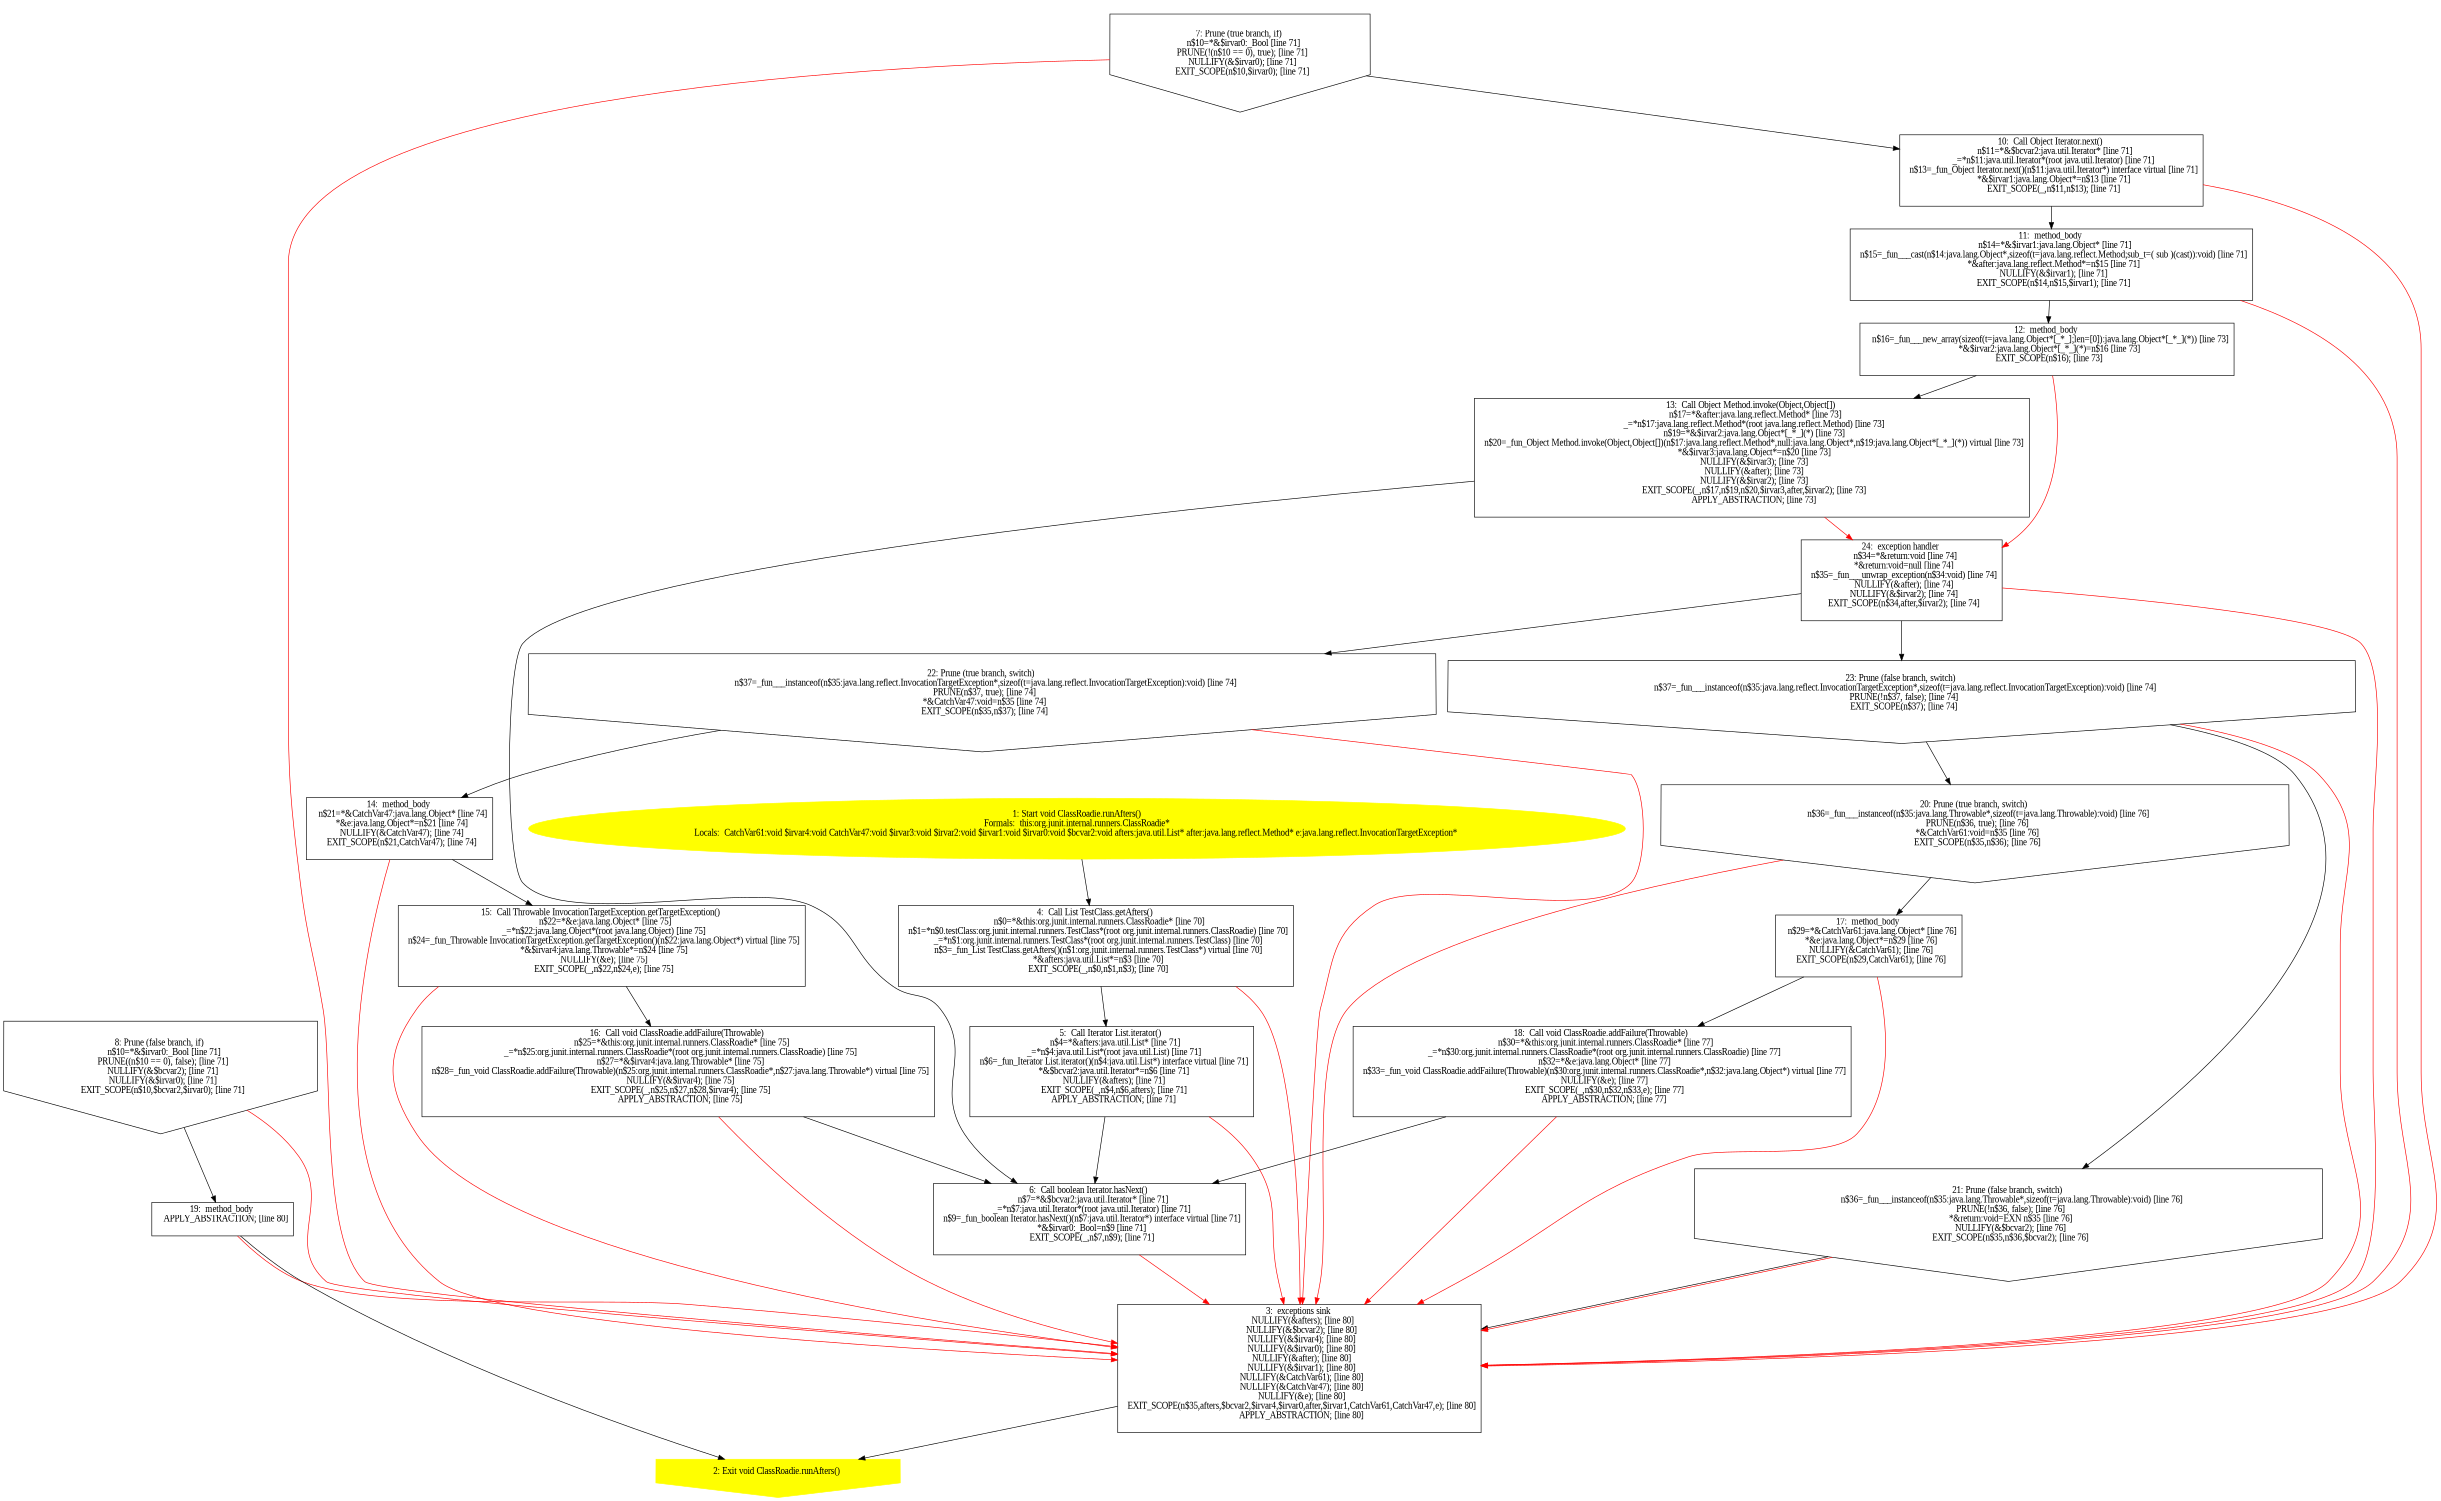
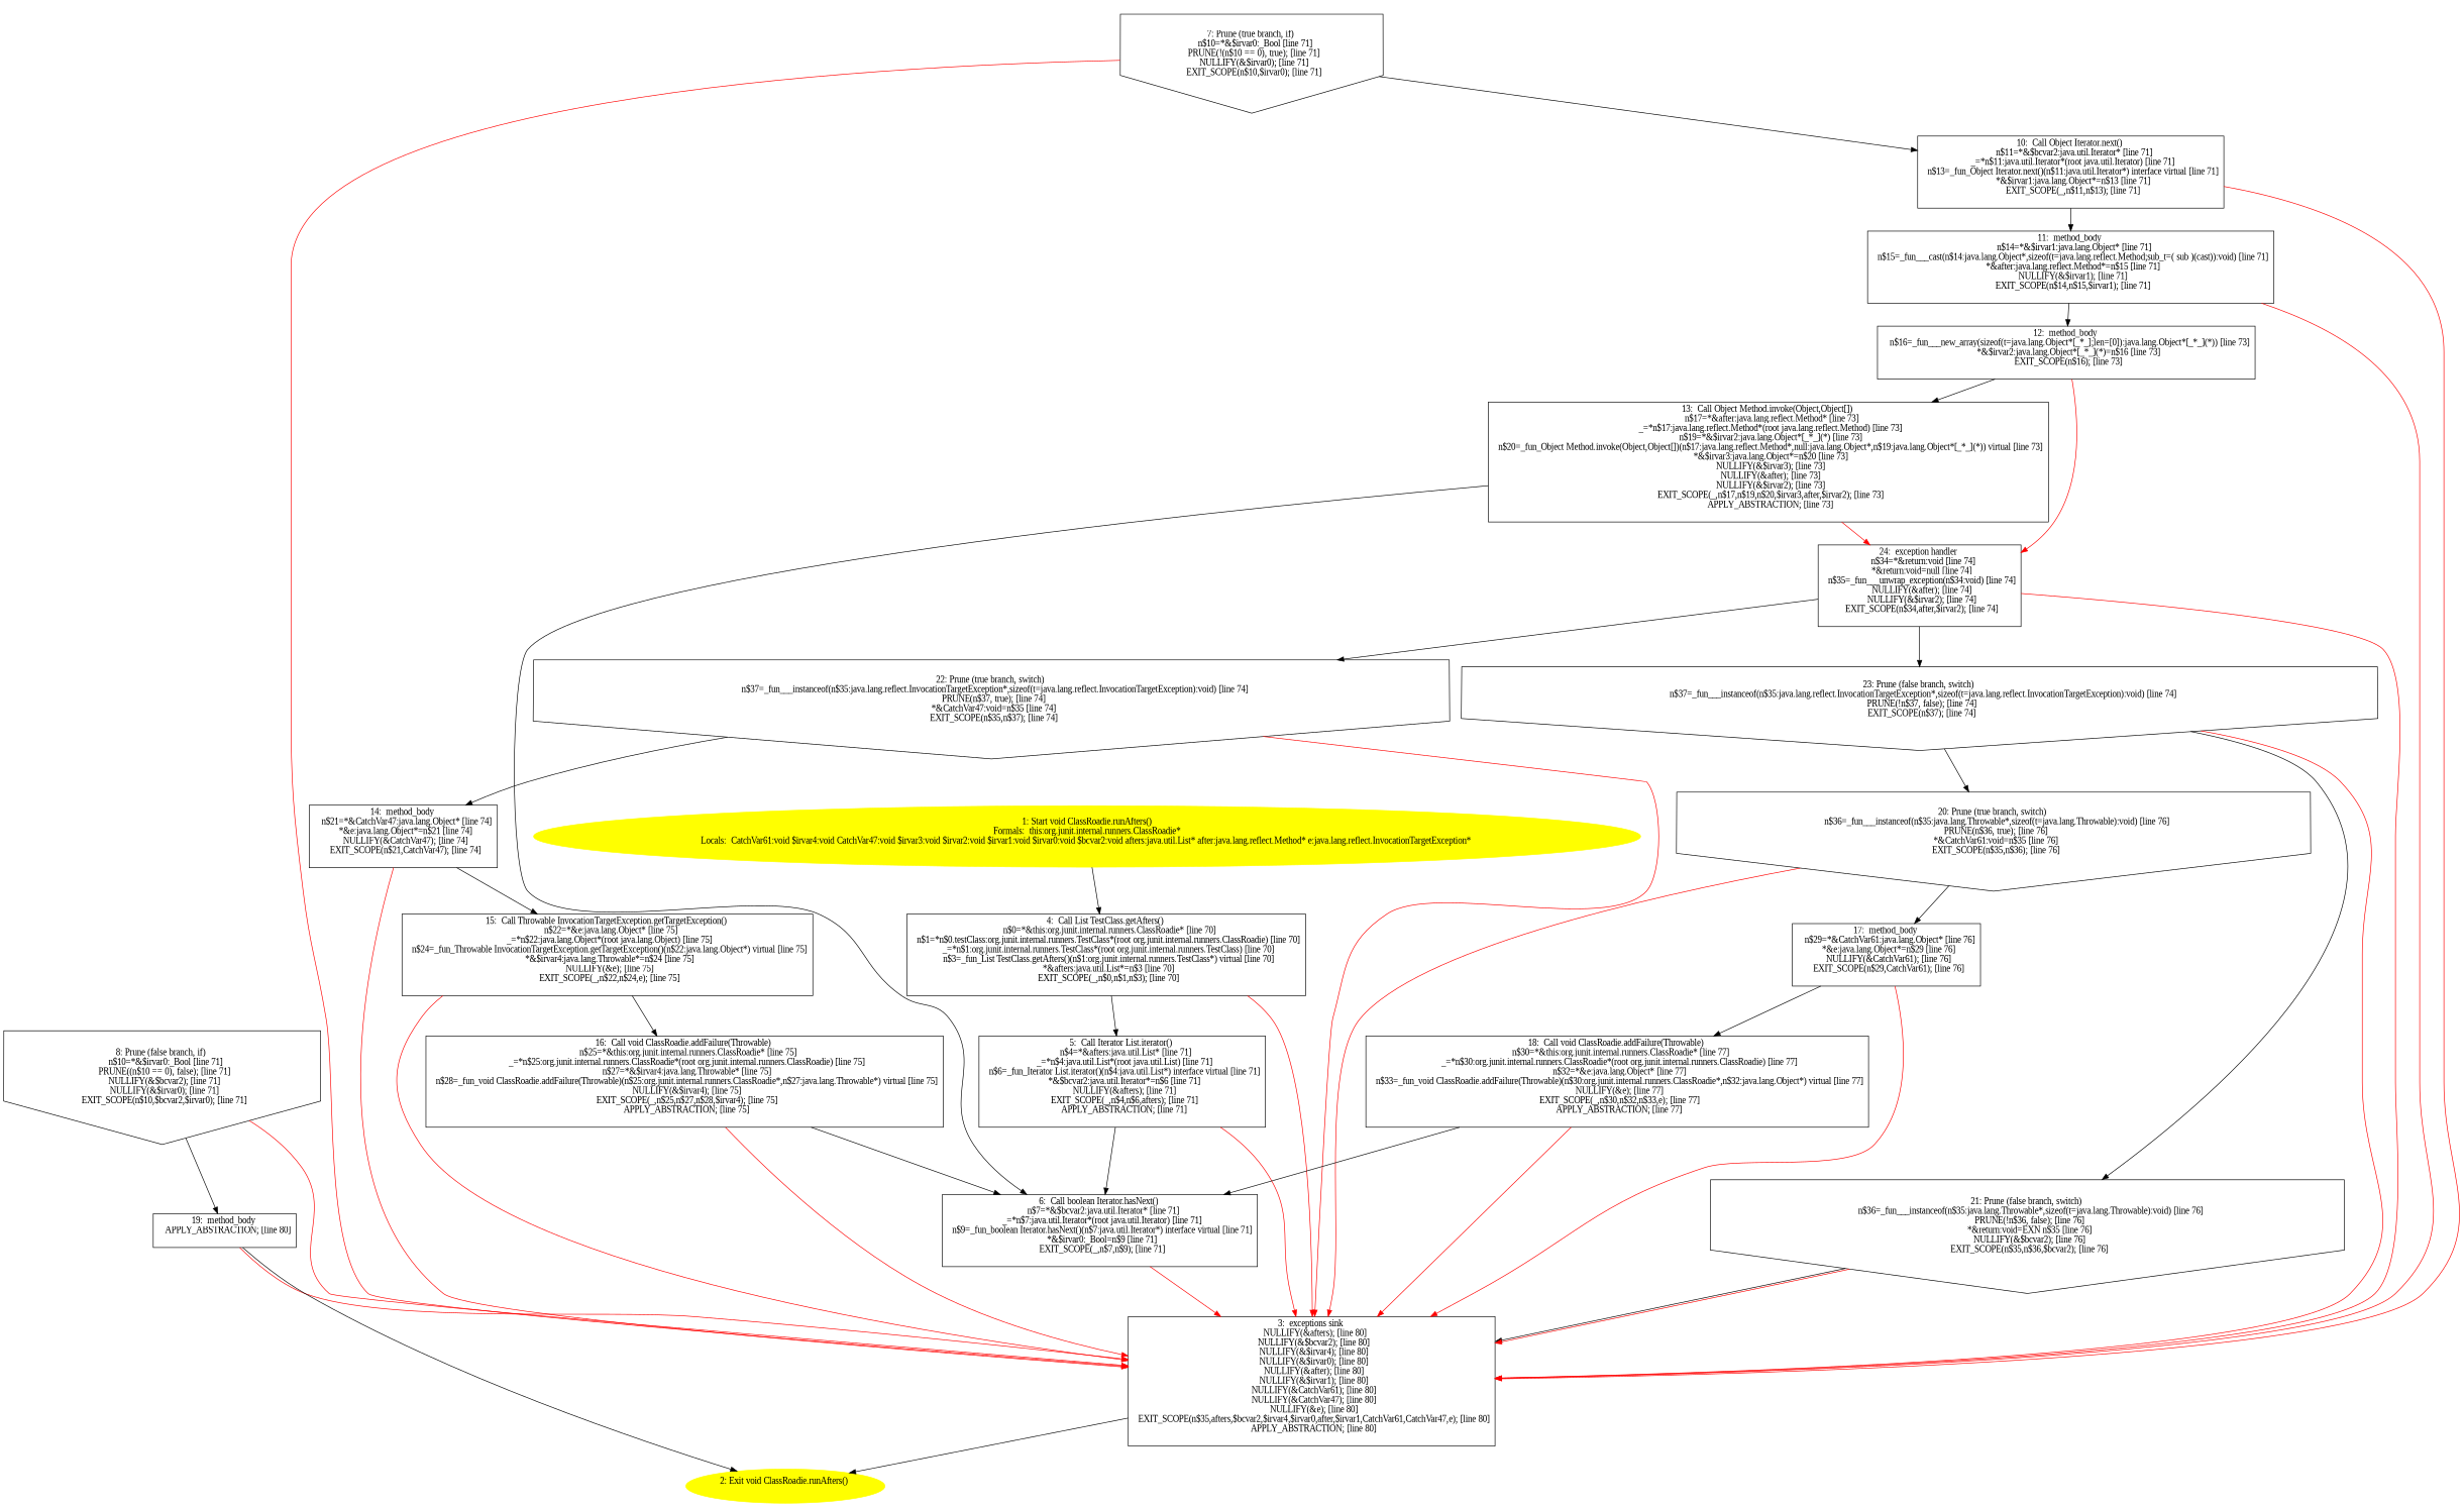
  digraph {
    fontname="Liberation Serif"
    node [fontname="Liberation Serif" shape=box]
    edge [fontname="Liberation Serif"]
    n1 [color=yellow label="1: Start void ClassRoadie.runAfters()\nFormals:  this:org.junit.internal.runners.ClassRoadie*\nLocals:  CatchVar61:void $irvar4:void CatchVar47:void $irvar3:void $irvar2:void $irvar1:void $irvar0:void $bcvar2:void afters:java.util.List* after:java.lang.reflect.Method* e:java.lang.reflect.InvocationTargetException* \n  " style=filled shape=""]
    n2 [label="4:  Call List TestClass.getAfters() \n   n$0=*&this:org.junit.internal.runners.ClassRoadie* [line 70]\n  n$1=*n$0.testClass:org.junit.internal.runners.TestClass*(root org.junit.internal.runners.ClassRoadie) [line 70]\n  _=*n$1:org.junit.internal.runners.TestClass*(root org.junit.internal.runners.TestClass) [line 70]\n  n$3=_fun_List TestClass.getAfters()(n$1:org.junit.internal.runners.TestClass*) virtual [line 70]\n  *&afters:java.util.List*=n$3 [line 70]\n  EXIT_SCOPE(_,n$0,n$1,n$3); [line 70]\n "]
    n3 [label="3:  exceptions sink \n   NULLIFY(&afters); [line 80]\n  NULLIFY(&$bcvar2); [line 80]\n  NULLIFY(&$irvar4); [line 80]\n  NULLIFY(&$irvar0); [line 80]\n  NULLIFY(&after); [line 80]\n  NULLIFY(&$irvar1); [line 80]\n  NULLIFY(&CatchVar61); [line 80]\n  NULLIFY(&CatchVar47); [line 80]\n  NULLIFY(&e); [line 80]\n  EXIT_SCOPE(n$35,afters,$bcvar2,$irvar4,$irvar0,after,$irvar1,CatchVar61,CatchVar47,e); [line 80]\n  APPLY_ABSTRACTION; [line 80]\n "]
    n4 [label="5:  Call Iterator List.iterator() \n   n$4=*&afters:java.util.List* [line 71]\n  _=*n$4:java.util.List*(root java.util.List) [line 71]\n  n$6=_fun_Iterator List.iterator()(n$4:java.util.List*) interface virtual [line 71]\n  *&$bcvar2:java.util.Iterator*=n$6 [line 71]\n  NULLIFY(&afters); [line 71]\n  EXIT_SCOPE(_,n$4,n$6,afters); [line 71]\n  APPLY_ABSTRACTION; [line 71]\n "]
-   n5 [color=yellow label="2: Exit void ClassRoadie.runAfters() \n  " style=filled shape=invhouse]
+   n5 [color=yellow label="2: Exit void ClassRoadie.runAfters() \n  " style=filled shape=""]
    n6 [label="6:  Call boolean Iterator.hasNext() \n   n$7=*&$bcvar2:java.util.Iterator* [line 71]\n  _=*n$7:java.util.Iterator*(root java.util.Iterator) [line 71]\n  n$9=_fun_boolean Iterator.hasNext()(n$7:java.util.Iterator*) interface virtual [line 71]\n  *&$irvar0:_Bool=n$9 [line 71]\n  EXIT_SCOPE(_,n$7,n$9); [line 71]\n "]
    n7 [label="7: Prune (true branch, if) \n   n$10=*&$irvar0:_Bool [line 71]\n  PRUNE(!(n$10 == 0), true); [line 71]\n  NULLIFY(&$irvar0); [line 71]\n  EXIT_SCOPE(n$10,$irvar0); [line 71]\n " shape=invhouse]
    n8 [label="10:  Call Object Iterator.next() \n   n$11=*&$bcvar2:java.util.Iterator* [line 71]\n  _=*n$11:java.util.Iterator*(root java.util.Iterator) [line 71]\n  n$13=_fun_Object Iterator.next()(n$11:java.util.Iterator*) interface virtual [line 71]\n  *&$irvar1:java.lang.Object*=n$13 [line 71]\n  EXIT_SCOPE(_,n$11,n$13); [line 71]\n "]
    n9 [label="8: Prune (false branch, if) \n   n$10=*&$irvar0:_Bool [line 71]\n  PRUNE((n$10 == 0), false); [line 71]\n  NULLIFY(&$bcvar2); [line 71]\n  NULLIFY(&$irvar0); [line 71]\n  EXIT_SCOPE(n$10,$bcvar2,$irvar0); [line 71]\n " shape=invhouse]
    n10 [label="19:  method_body \n   APPLY_ABSTRACTION; [line 80]\n "]
    n11 [label="11:  method_body \n   n$14=*&$irvar1:java.lang.Object* [line 71]\n  n$15=_fun___cast(n$14:java.lang.Object*,sizeof(t=java.lang.reflect.Method;sub_t=( sub )(cast)):void) [line 71]\n  *&after:java.lang.reflect.Method*=n$15 [line 71]\n  NULLIFY(&$irvar1); [line 71]\n  EXIT_SCOPE(n$14,n$15,$irvar1); [line 71]\n "]
    n12 [label="12:  method_body \n   n$16=_fun___new_array(sizeof(t=java.lang.Object*[_*_];len=[0]):java.lang.Object*[_*_](*)) [line 73]\n  *&$irvar2:java.lang.Object*[_*_](*)=n$16 [line 73]\n  EXIT_SCOPE(n$16); [line 73]\n "]
    n13 [label="13:  Call Object Method.invoke(Object,Object[]) \n   n$17=*&after:java.lang.reflect.Method* [line 73]\n  _=*n$17:java.lang.reflect.Method*(root java.lang.reflect.Method) [line 73]\n  n$19=*&$irvar2:java.lang.Object*[_*_](*) [line 73]\n  n$20=_fun_Object Method.invoke(Object,Object[])(n$17:java.lang.reflect.Method*,null:java.lang.Object*,n$19:java.lang.Object*[_*_](*)) virtual [line 73]\n  *&$irvar3:java.lang.Object*=n$20 [line 73]\n  NULLIFY(&$irvar3); [line 73]\n  NULLIFY(&after); [line 73]\n  NULLIFY(&$irvar2); [line 73]\n  EXIT_SCOPE(_,n$17,n$19,n$20,$irvar3,after,$irvar2); [line 73]\n  APPLY_ABSTRACTION; [line 73]\n "]
    n14 [label="24:  exception handler \n   n$34=*&return:void [line 74]\n  *&return:void=null [line 74]\n  n$35=_fun___unwrap_exception(n$34:void) [line 74]\n  NULLIFY(&after); [line 74]\n  NULLIFY(&$irvar2); [line 74]\n  EXIT_SCOPE(n$34,after,$irvar2); [line 74]\n "]
    n15 [label="22: Prune (true branch, switch) \n   n$37=_fun___instanceof(n$35:java.lang.reflect.InvocationTargetException*,sizeof(t=java.lang.reflect.InvocationTargetException):void) [line 74]\n  PRUNE(n$37, true); [line 74]\n  *&CatchVar47:void=n$35 [line 74]\n  EXIT_SCOPE(n$35,n$37); [line 74]\n " shape=invhouse]
    n16 [label="23: Prune (false branch, switch) \n   n$37=_fun___instanceof(n$35:java.lang.reflect.InvocationTargetException*,sizeof(t=java.lang.reflect.InvocationTargetException):void) [line 74]\n  PRUNE(!n$37, false); [line 74]\n  EXIT_SCOPE(n$37); [line 74]\n " shape=invhouse]
    n17 [label="14:  method_body \n   n$21=*&CatchVar47:java.lang.Object* [line 74]\n  *&e:java.lang.Object*=n$21 [line 74]\n  NULLIFY(&CatchVar47); [line 74]\n  EXIT_SCOPE(n$21,CatchVar47); [line 74]\n "]
    n18 [label="20: Prune (true branch, switch) \n   n$36=_fun___instanceof(n$35:java.lang.Throwable*,sizeof(t=java.lang.Throwable):void) [line 76]\n  PRUNE(n$36, true); [line 76]\n  *&CatchVar61:void=n$35 [line 76]\n  EXIT_SCOPE(n$35,n$36); [line 76]\n " shape=invhouse]
    n19 [label="21: Prune (false branch, switch) \n   n$36=_fun___instanceof(n$35:java.lang.Throwable*,sizeof(t=java.lang.Throwable):void) [line 76]\n  PRUNE(!n$36, false); [line 76]\n  *&return:void=EXN n$35 [line 76]\n  NULLIFY(&$bcvar2); [line 76]\n  EXIT_SCOPE(n$35,n$36,$bcvar2); [line 76]\n " shape=invhouse]
    n20 [label="15:  Call Throwable InvocationTargetException.getTargetException() \n   n$22=*&e:java.lang.Object* [line 75]\n  _=*n$22:java.lang.Object*(root java.lang.Object) [line 75]\n  n$24=_fun_Throwable InvocationTargetException.getTargetException()(n$22:java.lang.Object*) virtual [line 75]\n  *&$irvar4:java.lang.Throwable*=n$24 [line 75]\n  NULLIFY(&e); [line 75]\n  EXIT_SCOPE(_,n$22,n$24,e); [line 75]\n "]
    n21 [label="16:  Call void ClassRoadie.addFailure(Throwable) \n   n$25=*&this:org.junit.internal.runners.ClassRoadie* [line 75]\n  _=*n$25:org.junit.internal.runners.ClassRoadie*(root org.junit.internal.runners.ClassRoadie) [line 75]\n  n$27=*&$irvar4:java.lang.Throwable* [line 75]\n  n$28=_fun_void ClassRoadie.addFailure(Throwable)(n$25:org.junit.internal.runners.ClassRoadie*,n$27:java.lang.Throwable*) virtual [line 75]\n  NULLIFY(&$irvar4); [line 75]\n  EXIT_SCOPE(_,n$25,n$27,n$28,$irvar4); [line 75]\n  APPLY_ABSTRACTION; [line 75]\n "]
    n22 [label="17:  method_body \n   n$29=*&CatchVar61:java.lang.Object* [line 76]\n  *&e:java.lang.Object*=n$29 [line 76]\n  NULLIFY(&CatchVar61); [line 76]\n  EXIT_SCOPE(n$29,CatchVar61); [line 76]\n "]
    n23 [label="18:  Call void ClassRoadie.addFailure(Throwable) \n   n$30=*&this:org.junit.internal.runners.ClassRoadie* [line 77]\n  _=*n$30:org.junit.internal.runners.ClassRoadie*(root org.junit.internal.runners.ClassRoadie) [line 77]\n  n$32=*&e:java.lang.Object* [line 77]\n  n$33=_fun_void ClassRoadie.addFailure(Throwable)(n$30:org.junit.internal.runners.ClassRoadie*,n$32:java.lang.Object*) virtual [line 77]\n  NULLIFY(&e); [line 77]\n  EXIT_SCOPE(_,n$30,n$32,n$33,e); [line 77]\n  APPLY_ABSTRACTION; [line 77]\n "]
    n1 -> n2
    n2 -> n3 [color=red]
    n2 -> n4
    n3 -> n5
    n4 -> n3 [color=red]
    n4 -> n6
    n6 -> n3 [color=red]
    n7 -> n3 [color=red]
    n7 -> n8
    n8 -> n3 [color=red]
    n8 -> n11
    n9 -> n3 [color=red]
    n9 -> n10
    n10 -> n3 [color=red]
    n10 -> n5
    n11 -> n3 [color=red]
    n11 -> n12
    n12 -> n13
    n12 -> n14 [color=red]
    n13 -> n6
    n13 -> n14 [color=red]
    n14 -> n3 [color=red]
    n14 -> n15
    n14 -> n16
    n15 -> n3 [color=red]
    n15 -> n17
    n16 -> n3 [color=red]
    n16 -> n18
    n16 -> n19
    n17 -> n3 [color=red]
    n17 -> n20
    n18 -> n3 [color=red]
    n18 -> n22
    n19 -> n3
    n19 -> n3 [color=red]
    n20 -> n3 [color=red]
    n20 -> n21
    n21 -> n3 [color=red]
    n21 -> n6
    n22 -> n3 [color=red]
    n22 -> n23
    n23 -> n3 [color=red]
    n23 -> n6
  }
